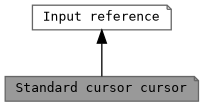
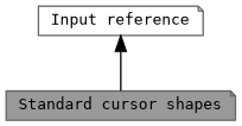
  digraph {
    rankdir=TB
    node [fontname=Terminal fontsize=10 shape=note style=filled]
    n1 [color=grey40 fillcolor=white height=0.2 label="Input reference" width=0.4]
-   n2 [color=gray40 fillcolor=grey60 fontcolor=black height=0.2 label="Standard cursor cursor" width=0.4]
+   n2 [color=gray40 fillcolor=grey60 fontcolor=black height=0.2 label="Standard cursor shapes" width=0.4]
    n1 -> n2 [dir=back fontname=Terminal fontsize=10 labelfontname=Helvetica labelfontsize=10 shape=plaintext style=solid]
  }
